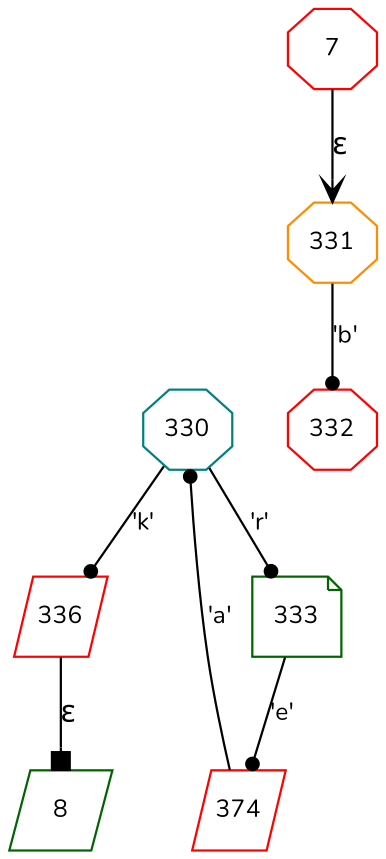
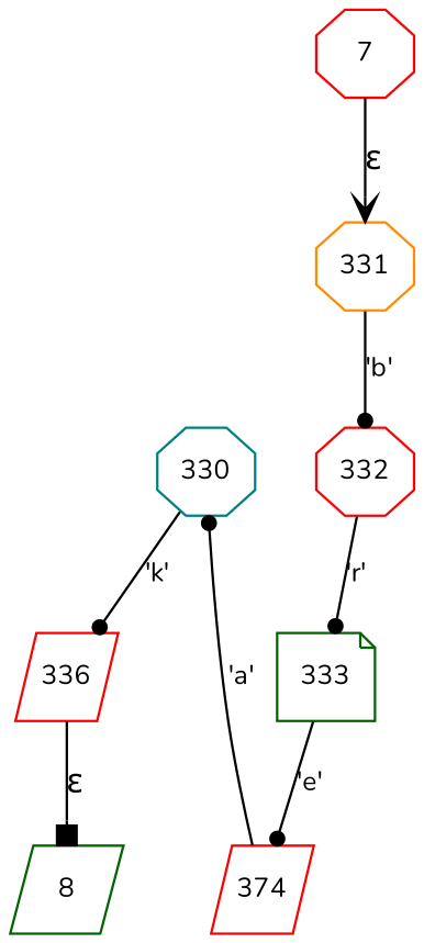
  digraph {
    fontname=Nunito
    rankdir=TB
    node [color=red fixedsize=true fontname=Nunito fontsize=11 shape=octagon peripheries=1]
    edge [arrowhead=dot fontname=Nunito arrowsize=.7 fontsize=11]
    n1 [color=darkgreen label=8 shape=parallelogram width=.6 peripheries=""]
    n2 [label=336 shape=parallelogram width=.55]
    n3 [label=7 width=.55]
    n4 [color=darkorange label=331 width=.55]
    n5 [label=332 width=.55]
    n6 [color=darkgreen label=333 shape=note width=.55]
    n7 [label=374 shape=parallelogram width=.55]
    n8 [color=teal label=330 width=.55]
    n2 -> n1 [arrowhead=box label="&epsilon;" arrowsize="" fontsize=""]
    n3 -> n4 [arrowhead=vee label="&epsilon;" arrowsize="" fontsize=""]
    n4 -> n5 [label="'b'"]
-   n8 -> n6 [label="'r'"]
+   n5 -> n6 [label="'r'"]
    n6 -> n7 [label="'e'"]
    n7 -> n8 [label="'a'"]
    n8 -> n2 [label="'k'"]
  }
